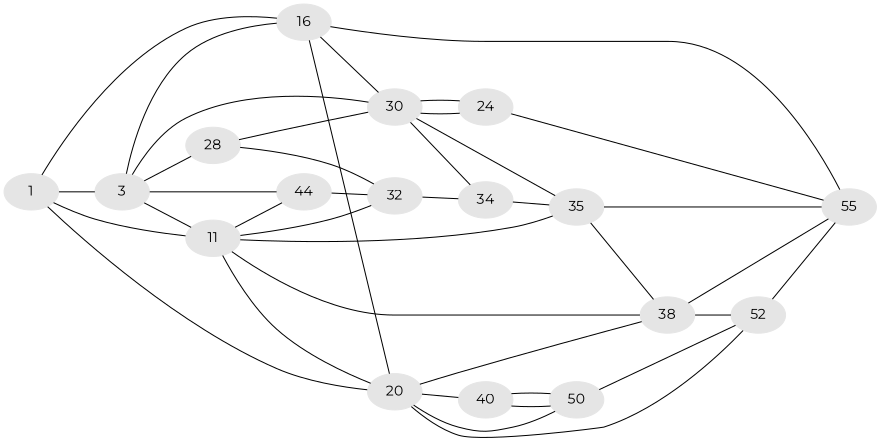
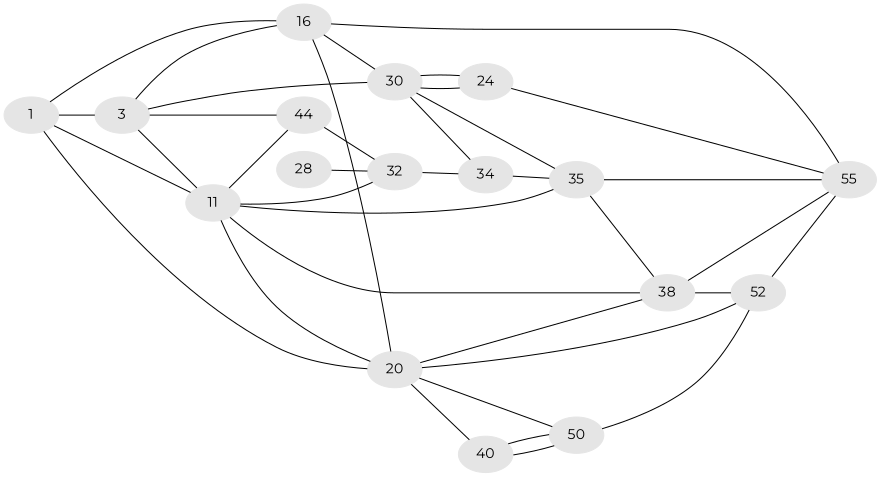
  graph {
    fontname=Montserrat
    rankdir=LR
    node [color=gray90 fontname=Montserrat style=filled]
    edge [fontname=Montserrat]
    1 [super="+2+6"]
    3 [super="+10+4"]
    11 [super="+17"]
    16 [super="+49"]
    20 [super="+25"]
    n6 [label=44 super="+21+15"]
    28 [super="+29"]
    30 [super="+31"]
    32 [super="+33"]
    35 [super="+44"]
    n11 [label=38 super="+45"]
    55 [super="+57"]
    40
    50
    52 [super="+53"]
    34
    n17 [label=24]
    1 -- 3 [weight=2]
    1 -- 11
    1 -- 16
    1 -- 20
    3 -- 11
    3 -- 16
    3 -- n6 [weight=3]
-   3 -- 28 [weight=2]
    3 -- 30
    11 -- 20
    11 -- n6 [weight=2]
    11 -- 32
    11 -- 35
    11 -- n11
    16 -- 20 [weight=2]
    16 -- 30
    16 -- 55
    20 -- n11
    20 -- 40 [weight=2]
    20 -- 50
    20 -- 52
    n6 -- 32
-   28 -- 30
    28 -- 32
    30 -- 35
    30 -- 34
    30 -- n17 [weight=2]
    30 -- n17
    32 -- 34
    35 -- n11
    35 -- 55
    n11 -- 55
    n11 -- 52 [weight=2]
    40 -- 50
    40 -- 50
    50 -- 52
    52 -- 55
    34 -- 35
    n17 -- 55
  }
